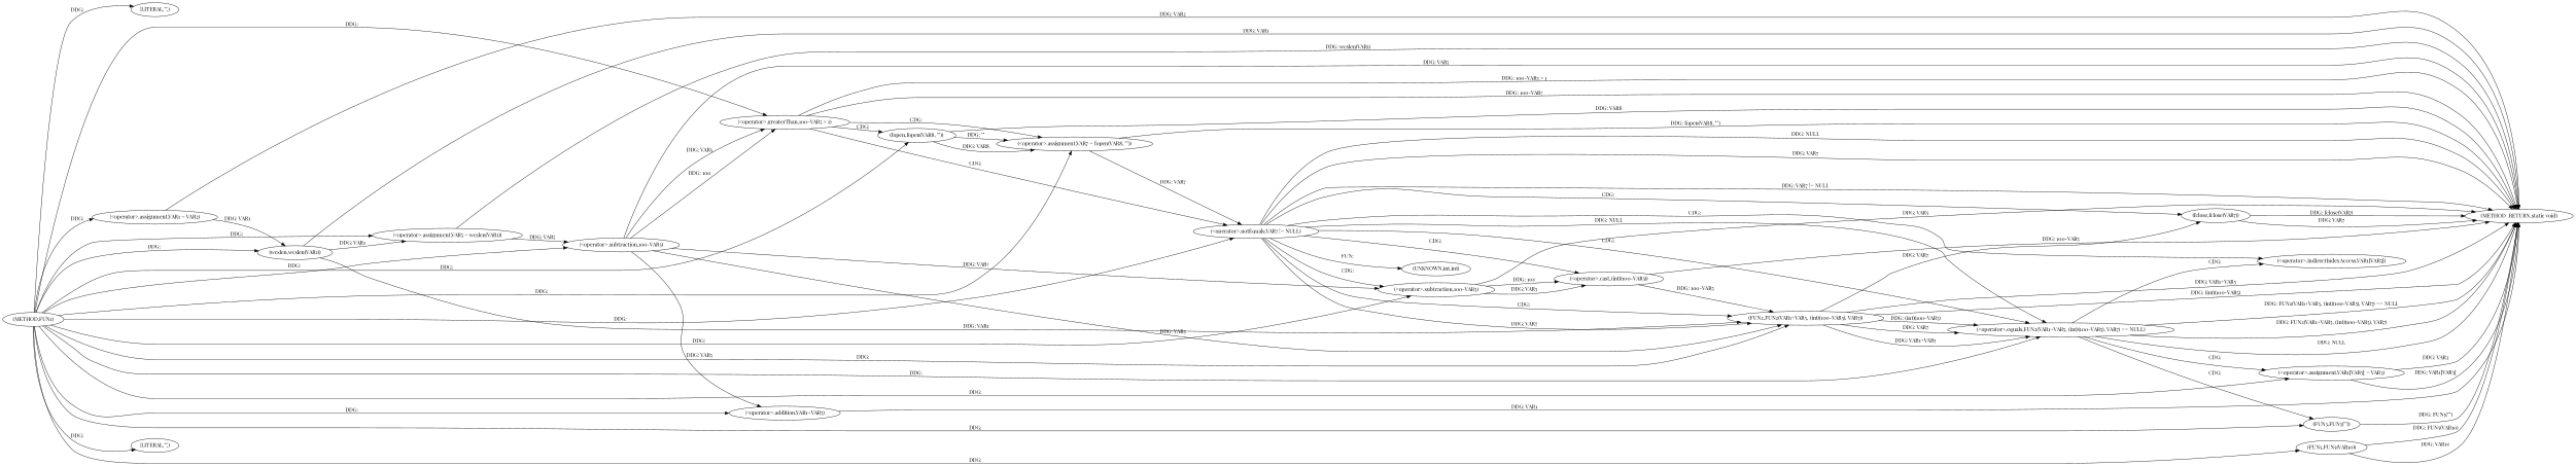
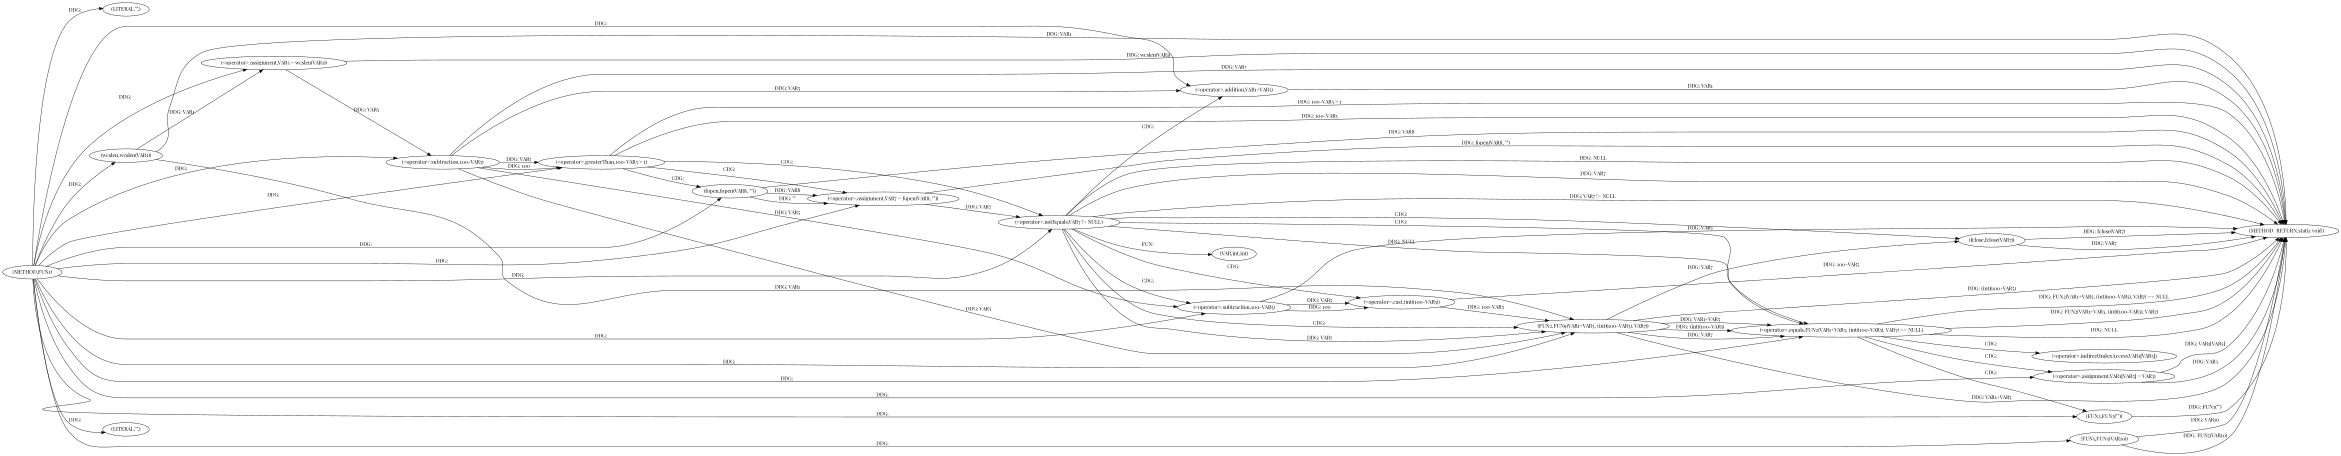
  digraph {
    fontname="Playfair Display"
    rankdir=LR
    node [fontname="Playfair Display"]
    edge [fontname="Playfair Display"]
    n1 [label="(METHOD,FUN1)"]
    n2 [label="(LITERAL,\"\",)"]
-   n3 [label="(<operator>.assignment,VAR1 = VAR2)"]
    n4 [label="(<operator>.assignment,VAR5 = wcslen(VAR1))"]
    n5 [label="(wcslen,wcslen(VAR1))"]
    n6 [label="(<operator>.greaterThan,100-VAR5 > 1)"]
    n7 [label="(<operator>.subtraction,100-VAR5)"]
    n8 [label="(<operator>.assignment,VAR7 = fopen(VAR8, \"\"))"]
    n9 [label="(fopen,fopen(VAR8, \"\"))"]
    n10 [label="(<operator>.notEquals,VAR7 != NULL)"]
    n11 [label="(<operator>.equals,FUN2(VAR1+VAR5, (int)(100-VAR5), VAR7) == NULL)"]
-   n12 [label="(FUN2,FUN2(VAR1+VAR5, (int)(100-VAR5), VAR7))"]
+   n12 [label="(FUN2,FUN9(VAR1+VAR5, (int)(100-VAR5), VAR7))"]
    n13 [label="(<operator>.addition,VAR1+VAR5)"]
    n14 [label="(<operator>.subtraction,100-VAR5)"]
    n15 [label="(FUN3,FUN3(\"\"))"]
    n16 [label="(<operator>.assignment,VAR1[VAR5] = VAR3)"]
    n17 [label="(LITERAL,\"\",)"]
    n18 [label="(FUN5,FUN5(VAR10))"]
    n19 [label="(METHOD_RETURN,static void)"]
    n20 [label="(fclose,fclose(VAR7))"]
    n21 [label="(<operator>.cast,(int)(100-VAR5))"]
-   n22 [label="(UNKNOWN,int,int)"]
+   n22 [label="(VAR,int,int)"]
    n23 [label="(<operator>.indirectIndexAccess,VAR1[VAR5])"]
    n1 -> n2 [label="DDG: "]
-   n1 -> n3 [label="DDG: "]
    n1 -> n4 [label="DDG: "]
    n1 -> n5 [label="DDG: "]
    n1 -> n6 [label="DDG: "]
    n1 -> n7 [label="DDG: "]
    n1 -> n8 [label="DDG: "]
    n1 -> n9 [label="DDG: "]
    n1 -> n10 [label="DDG: "]
    n1 -> n11 [label="DDG: "]
    n1 -> n12 [label="DDG: "]
    n1 -> n13 [label="DDG: "]
    n1 -> n14 [label="DDG: "]
    n1 -> n15 [label="DDG: "]
    n1 -> n16 [label="DDG: "]
    n1 -> n17 [label="DDG: "]
    n1 -> n18 [label="DDG: "]
-   n3 -> n5 [label="DDG: VAR1"]
-   n3 -> n19 [label="DDG: VAR2"]
    n4 -> n7 [label="DDG: VAR5"]
    n4 -> n19 [label="DDG: wcslen(VAR1)"]
    n5 -> n4 [label="DDG: VAR1"]
    n5 -> n12 [label="DDG: VAR1"]
    n5 -> n19 [label="DDG: VAR1"]
    n6 -> n8 [label="CDG: "]
    n6 -> n9 [label="CDG: "]
    n6 -> n10 [label="CDG: "]
    n6 -> n19 [label="DDG: 100-VAR5 > 1"]
    n6 -> n19 [label="DDG: 100-VAR5"]
    n7 -> n6 [label="DDG: 100"]
    n7 -> n6 [label="DDG: VAR5"]
    n7 -> n12 [label="DDG: VAR5"]
    n7 -> n13 [label="DDG: VAR5"]
    n7 -> n14 [label="DDG: VAR5"]
    n7 -> n19 [label="DDG: VAR5"]
    n8 -> n10 [label="DDG: VAR7"]
    n8 -> n19 [label="DDG: fopen(VAR8, \"\")"]
    n9 -> n8 [label="DDG: VAR8"]
    n9 -> n8 [label="DDG: \"\""]
    n9 -> n19 [label="DDG: VAR8"]
    n10 -> n11 [label="DDG: NULL"]
    n10 -> n11 [label="CDG: "]
    n10 -> n12 [label="DDG: VAR7"]
    n10 -> n12 [label="CDG: "]
-   n10 -> n23 [label="CDG: "]
+   n10 -> n13 [label="CDG: "]
    n10 -> n14 [label="CDG: "]
    n10 -> n19 [label="DDG: NULL"]
    n10 -> n19 [label="DDG: VAR7"]
    n10 -> n19 [label="DDG: VAR7 != NULL"]
    n10 -> n20 [label="CDG: "]
    n10 -> n21 [label="CDG: "]
    n10 -> n22 [label="FUN: "]
    n11 -> n15 [label="CDG: "]
    n11 -> n16 [label="CDG: "]
    n11 -> n19 [label="DDG: FUN2(VAR1+VAR5, (int)(100-VAR5), VAR7) == NULL"]
    n11 -> n19 [label="DDG: FUN2(VAR1+VAR5, (int)(100-VAR5), VAR7)"]
    n11 -> n19 [label="DDG: NULL"]
    n11 -> n23 [label="CDG: "]
    n12 -> n11 [label="DDG: VAR1+VAR5"]
    n12 -> n11 [label="DDG: (int)(100-VAR5)"]
    n12 -> n11 [label="DDG: VAR7"]
    n12 -> n19 [label="DDG: (int)(100-VAR5)"]
    n12 -> n19 [label="DDG: VAR1+VAR5"]
    n12 -> n20 [label="DDG: VAR7"]
    n13 -> n19 [label="DDG: VAR1"]
    n14 -> n19 [label="DDG: VAR5"]
    n14 -> n21 [label="DDG: 100"]
    n14 -> n21 [label="DDG: VAR5"]
    n15 -> n19 [label="DDG: FUN3(\"\")"]
    n16 -> n19 [label="DDG: VAR3"]
    n16 -> n19 [label="DDG: VAR1[VAR5]"]
    n18 -> n19 [label="DDG: FUN5(VAR10)"]
    n18 -> n19 [label="DDG: VAR10"]
    n20 -> n19 [label="DDG: fclose(VAR7)"]
    n20 -> n19 [label="DDG: VAR7"]
    n21 -> n12 [label="DDG: 100-VAR5"]
    n21 -> n19 [label="DDG: 100-VAR5"]
  }
